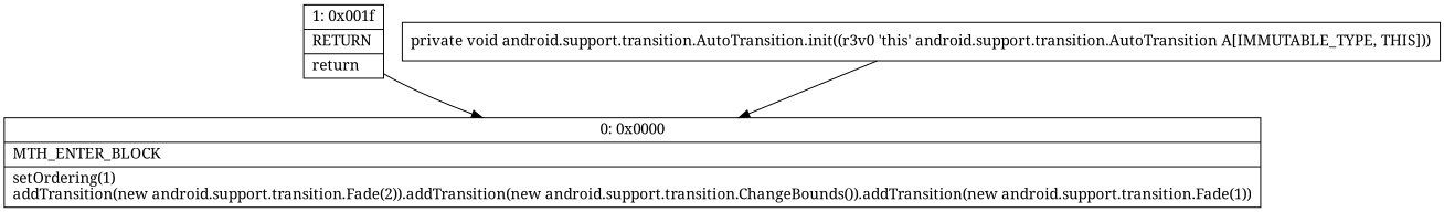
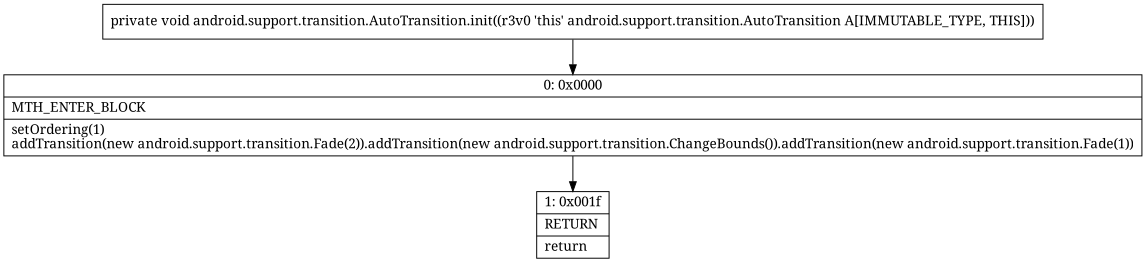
  digraph {
    fontname="Noto Serif"
    node [shape=record fontname="Noto Serif"]
    edge [fontname="Noto Serif"]
    n1 [label="{0\:\ 0x0000|MTH_ENTER_BLOCK\l|setOrdering(1)\laddTransition(new android.support.transition.Fade(2)).addTransition(new android.support.transition.ChangeBounds()).addTransition(new android.support.transition.Fade(1))\l}"]
    n2 [label="{1\:\ 0x001f|RETURN\l|return\l}"]
    n3 [label="{private void android.support.transition.AutoTransition.init((r3v0 'this' android.support.transition.AutoTransition A[IMMUTABLE_TYPE, THIS])) }"]
-   n2 -> n1
+   n1 -> n2
    n3 -> n1
  }
